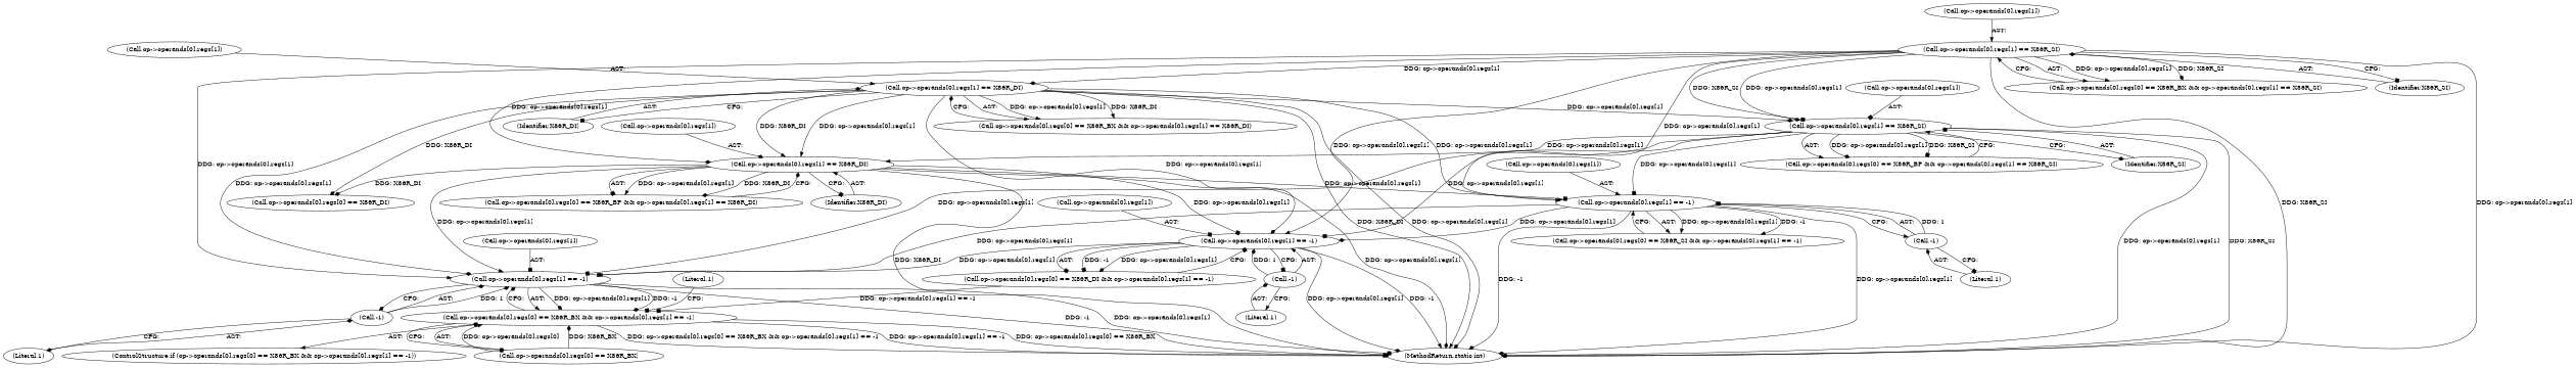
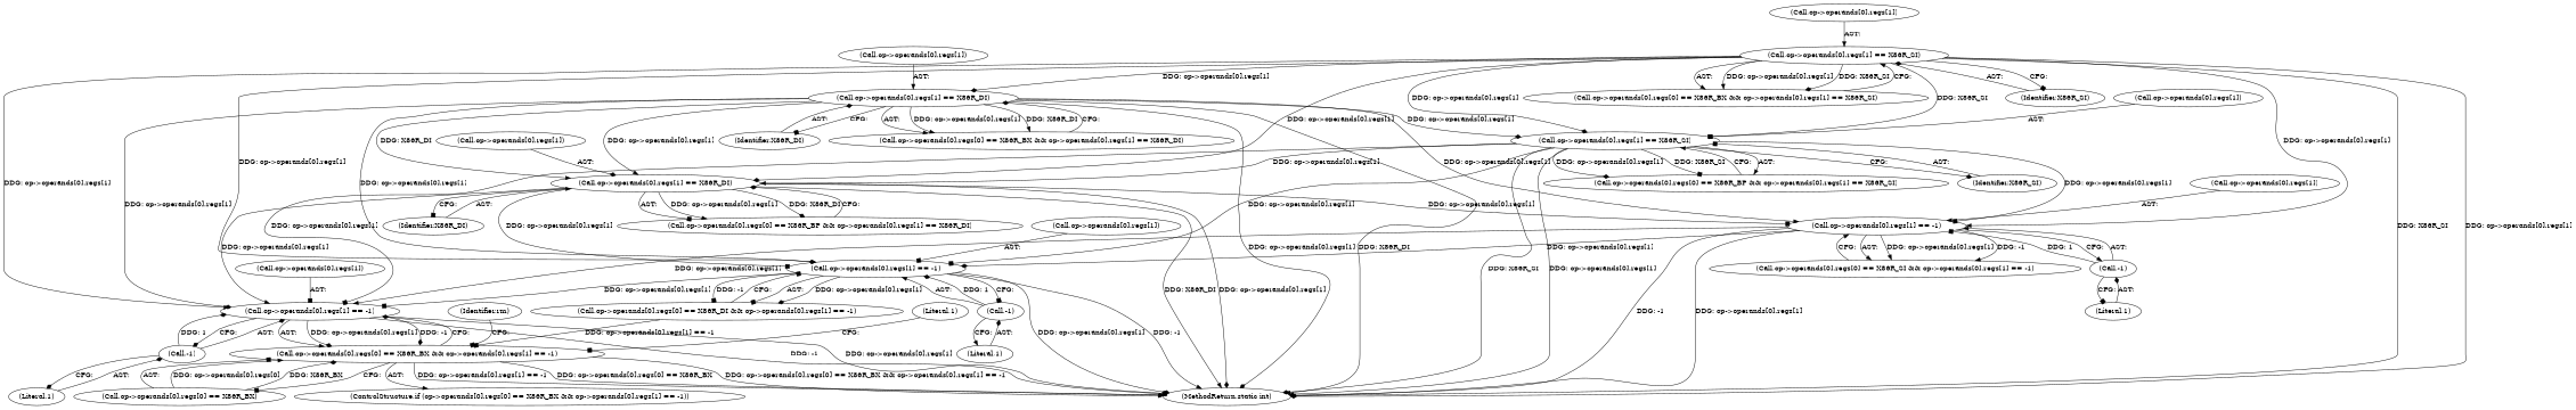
  digraph {
    edge [arrowhead=normal]
    n1 [label="(Call,op->operands[0].regs[1] == -1)"]
    n2 [label="(Call,-1)"]
    n3 [label="(Call,op->operands[0].regs[0] == X86R_BX && op->operands[0].regs[1] == -1)"]
    n4 [label="(MethodReturn,static int)"]
    n5 [label="(Literal,1)"]
    n6 [label="(ControlStructure,if (op->operands[0].regs[0] == X86R_BX && op->operands[0].regs[1] == -1))"]
    n7 [label="(Call,op->operands[0].regs[0] == X86R_BX)"]
    n8 [label="(Call,op->operands[0].regs[1] == -1)"]
    n9 [label="(Call,-1)"]
    n10 [label="(Call,op->operands[0].regs[0] == X86R_DI && op->operands[0].regs[1] == -1)"]
    n11 [label="(Literal,1)"]
    n12 [label="(Call,op->operands[0].regs[1] == X86R_SI)"]
    n13 [label="(Call,op->operands[0].regs[1] == X86R_DI)"]
    n14 [label="(Call,op->operands[0].regs[1] == X86R_SI)"]
    n15 [label="(Call,op->operands[0].regs[1] == X86R_DI)"]
    n16 [label="(Call,op->operands[0].regs[1] == -1)"]
    n17 [label="(Call,op->operands[0].regs[0] == X86R_BX && op->operands[0].regs[1] == X86R_SI)"]
    n18 [label="(Identifier,X86R_SI)"]
    n19 [label="(Identifier,X86R_DI)"]
    n20 [label="(Call,op->operands[0].regs[0] == X86R_BX && op->operands[0].regs[1] == X86R_DI)"]
-   n21 [label="(Call,op->operands[0].regs[0] == X86R_DI)"]
    n22 [label="(Call,op->operands[0].regs[0] == X86R_BP && op->operands[0].regs[1] == X86R_SI)"]
    n23 [label="(Identifier,X86R_SI)"]
    n24 [label="(Identifier,X86R_DI)"]
    n25 [label="(Call,op->operands[0].regs[0] == X86R_BP && op->operands[0].regs[1] == X86R_DI)"]
    n26 [label="(Call,-1)"]
    n27 [label="(Call,op->operands[0].regs[0] == X86R_SI && op->operands[0].regs[1] == -1)"]
    n28 [label="(Literal,1)"]
+   n29 [label="(Identifier,rm)"]
    n30 [label="(Call,op->operands[0].regs[1])"]
    n31 [label="(Call,op->operands[0].regs[1])"]
    n32 [label="(Call,op->operands[0].regs[1])"]
    n33 [label="(Call,op->operands[0].regs[1])"]
    n34 [label="(Literal,1)"]
    n35 [label="(Call,op->operands[0].regs[1])"]
    n36 [label="(Call,op->operands[0].regs[1])"]
    n37 [label="(Call,op->operands[0].regs[1])"]
    n1 -> n2 [arrowhead=diamond label="CFG: "]
    n1 -> n3 [label="AST: "]
    n1 -> n3 [arrowhead=diamond label="DDG: op->operands[0].regs[1]"]
    n1 -> n3 [arrowhead=diamond label="DDG: -1"]
    n1 -> n4 [arrowhead=box label="DDG: -1"]
    n1 -> n4 [arrowhead=box label="DDG: op->operands[0].regs[1]"]
    n2 -> n1 [arrowhead=diamond label="AST: "]
    n2 -> n1 [arrowhead=diamond label="DDG: 1"]
    n2 -> n5 [arrowhead=diamond label="CFG: "]
    n3 -> n1 [arrowhead=diamond label="CFG: "]
    n3 -> n4 [label="DDG: op->operands[0].regs[0] == X86R_BX && op->operands[0].regs[1] == -1"]
    n3 -> n4 [label="DDG: op->operands[0].regs[1] == -1"]
    n3 -> n4 [label="DDG: op->operands[0].regs[0] == X86R_BX"]
    n3 -> n6 [label="AST: "]
    n3 -> n7 [arrowhead=box label="CFG: "]
    n5 -> n2 [arrowhead=diamond label="AST: "]
    n7 -> n3 [arrowhead=box label="AST: "]
    n7 -> n3 [label="DDG: op->operands[0].regs[0]"]
    n7 -> n3 [arrowhead=diamond label="DDG: X86R_BX"]
    n8 -> n1 [arrowhead=box label="DDG: op->operands[0].regs[1]"]
    n8 -> n4 [arrowhead=diamond label="DDG: op->operands[0].regs[1]"]
    n8 -> n4 [label="DDG: -1"]
    n8 -> n9 [arrowhead=box label="CFG: "]
    n8 -> n10 [arrowhead=box label="AST: "]
    n8 -> n10 [arrowhead=diamond label="DDG: op->operands[0].regs[1]"]
    n8 -> n10 [arrowhead=box label="DDG: -1"]
    n9 -> n8 [label="AST: "]
    n9 -> n8 [arrowhead=diamond label="DDG: 1"]
    n9 -> n11 [label="CFG: "]
    n10 -> n3 [arrowhead=box label="DDG: op->operands[0].regs[1] == -1"]
    n10 -> n8 [arrowhead=box label="CFG: "]
    n11 -> n9 [arrowhead=diamond label="AST: "]
    n12 -> n1 [label="DDG: op->operands[0].regs[1]"]
    n12 -> n4 [label="DDG: X86R_SI"]
    n12 -> n4 [arrowhead=diamond label="DDG: op->operands[0].regs[1]"]
    n12 -> n8 [label="DDG: op->operands[0].regs[1]"]
    n12 -> n13 [arrowhead=diamond label="DDG: op->operands[0].regs[1]"]
    n12 -> n14 [arrowhead=diamond label="DDG: op->operands[0].regs[1]"]
    n12 -> n14 [arrowhead=box label="DDG: X86R_SI"]
    n12 -> n15 [arrowhead=diamond label="DDG: op->operands[0].regs[1]"]
    n12 -> n16 [label="DDG: op->operands[0].regs[1]"]
    n12 -> n17 [label="AST: "]
    n12 -> n17 [label="DDG: op->operands[0].regs[1]"]
    n12 -> n17 [arrowhead=diamond label="DDG: X86R_SI"]
    n12 -> n18 [arrowhead=box label="CFG: "]
    n13 -> n1 [arrowhead=diamond label="DDG: op->operands[0].regs[1]"]
    n13 -> n4 [label="DDG: X86R_DI"]
    n13 -> n4 [arrowhead=diamond label="DDG: op->operands[0].regs[1]"]
    n13 -> n8 [arrowhead=diamond label="DDG: op->operands[0].regs[1]"]
    n13 -> n14 [arrowhead=diamond label="DDG: op->operands[0].regs[1]"]
    n13 -> n15 [label="DDG: op->operands[0].regs[1]"]
    n13 -> n15 [label="DDG: X86R_DI"]
    n13 -> n16 [label="DDG: op->operands[0].regs[1]"]
    n13 -> n19 [arrowhead=box label="CFG: "]
    n13 -> n20 [label="AST: "]
    n13 -> n20 [label="DDG: op->operands[0].regs[1]"]
    n13 -> n20 [label="DDG: X86R_DI"]
-   n13 -> n21 [arrowhead=diamond label="DDG: X86R_DI"]
    n14 -> n1 [arrowhead=box label="DDG: op->operands[0].regs[1]"]
    n14 -> n4 [arrowhead=diamond label="DDG: X86R_SI"]
    n14 -> n4 [label="DDG: op->operands[0].regs[1]"]
    n14 -> n8 [arrowhead=box label="DDG: op->operands[0].regs[1]"]
    n14 -> n15 [label="DDG: op->operands[0].regs[1]"]
    n14 -> n16 [arrowhead=box label="DDG: op->operands[0].regs[1]"]
    n14 -> n22 [label="AST: "]
    n14 -> n22 [arrowhead=diamond label="DDG: op->operands[0].regs[1]"]
    n14 -> n22 [arrowhead=box label="DDG: X86R_SI"]
    n14 -> n23 [arrowhead=diamond label="CFG: "]
    n15 -> n1 [label="DDG: op->operands[0].regs[1]"]
    n15 -> n4 [label="DDG: X86R_DI"]
    n15 -> n4 [arrowhead=diamond label="DDG: op->operands[0].regs[1]"]
    n15 -> n8 [arrowhead=box label="DDG: op->operands[0].regs[1]"]
    n15 -> n16 [arrowhead=box label="DDG: op->operands[0].regs[1]"]
-   n15 -> n21 [arrowhead=diamond label="DDG: X86R_DI"]
    n15 -> n24 [arrowhead=box label="CFG: "]
    n15 -> n25 [arrowhead=box label="AST: "]
    n15 -> n25 [label="DDG: op->operands[0].regs[1]"]
    n15 -> n25 [arrowhead=diamond label="DDG: X86R_DI"]
    n16 -> n1 [label="DDG: op->operands[0].regs[1]"]
    n16 -> n4 [arrowhead=diamond label="DDG: -1"]
    n16 -> n4 [arrowhead=diamond label="DDG: op->operands[0].regs[1]"]
    n16 -> n8 [arrowhead=diamond label="DDG: op->operands[0].regs[1]"]
    n16 -> n26 [label="CFG: "]
    n16 -> n27 [label="AST: "]
    n16 -> n27 [label="DDG: op->operands[0].regs[1]"]
    n16 -> n27 [label="DDG: -1"]
    n17 -> n12 [label="CFG: "]
    n18 -> n12 [arrowhead=diamond label="AST: "]
    n19 -> n13 [arrowhead=diamond label="AST: "]
    n20 -> n13 [arrowhead=diamond label="CFG: "]
    n22 -> n14 [label="CFG: "]
    n23 -> n14 [arrowhead=box label="AST: "]
    n24 -> n15 [label="AST: "]
    n25 -> n15 [arrowhead=diamond label="CFG: "]
    n26 -> n16 [label="AST: "]
    n26 -> n16 [arrowhead=box label="DDG: 1"]
    n26 -> n28 [arrowhead=box label="CFG: "]
    n27 -> n16 [label="CFG: "]
    n28 -> n26 [arrowhead=diamond label="AST: "]
+   n29 -> n3 [arrowhead=box label="CFG: "]
    n30 -> n1 [arrowhead=box label="AST: "]
    n31 -> n15 [arrowhead=diamond label="AST: "]
    n32 -> n13 [label="AST: "]
    n33 -> n12 [label="AST: "]
    n34 -> n3 [arrowhead=box label="CFG: "]
    n35 -> n16 [label="AST: "]
    n36 -> n8 [arrowhead=box label="AST: "]
    n37 -> n14 [arrowhead=box label="AST: "]
  }
